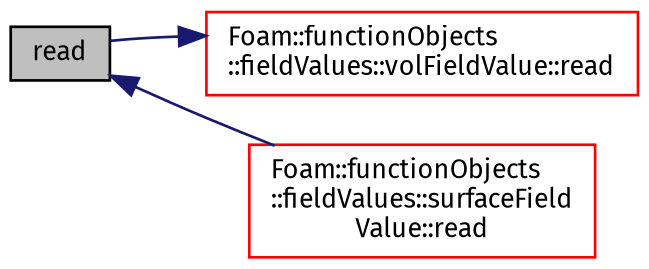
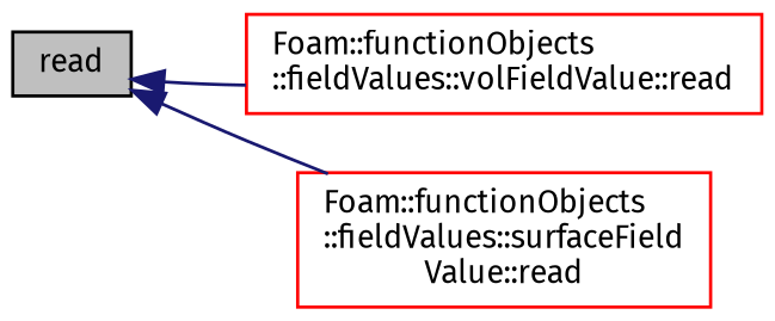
  digraph {
    rankdir=LR
    fontname="Fira Sans"
    node [color=red fontname="Fira Sans" fontsize=10 shape=record]
    edge [color=midnightblue dir=back fontname="Fira Sans" fontsize=10 labelfontname=Helvetica labelfontsize=10 style=solid]
    n1 [color=black fillcolor=grey75 fontcolor=black height=0.2 label=read style=filled width=0.4]
    n2 [height=0.2 label="Foam::functionObjects\l::fieldValues::volFieldValue::read" width=0.4]
    n3 [height=0.2 label="Foam::functionObjects\l::fieldValues::surfaceField\lValue::read" width=0.4]
-   n2 -> n1
+   n1 -> n2
    n1 -> n3
  }
